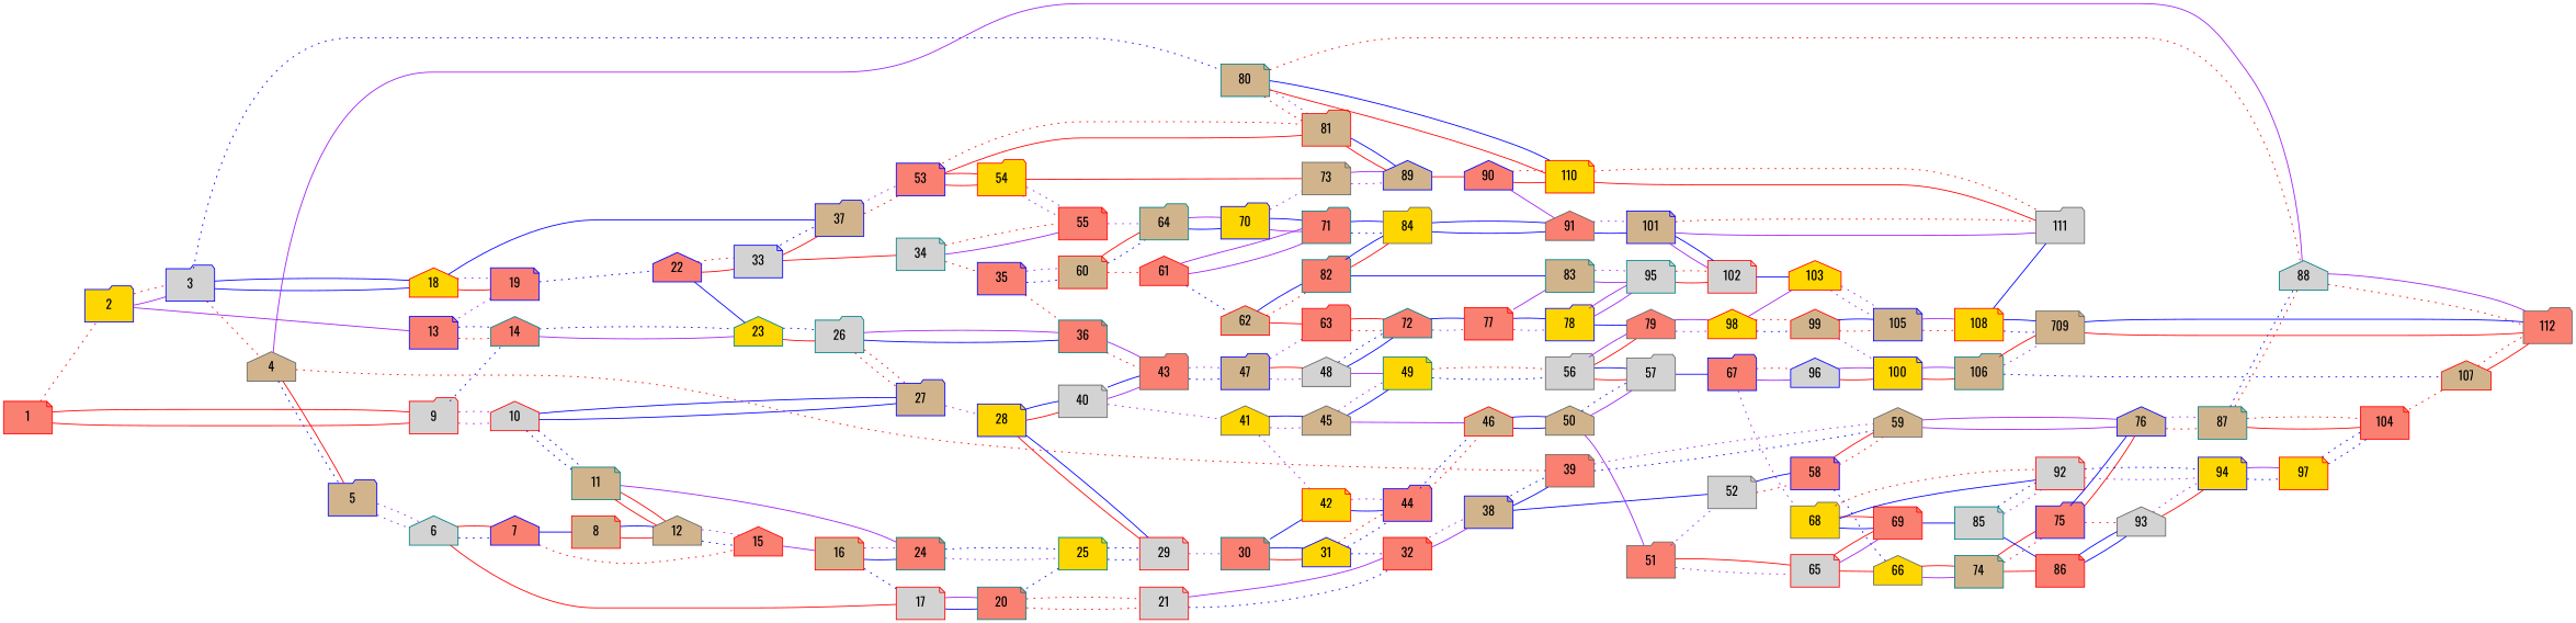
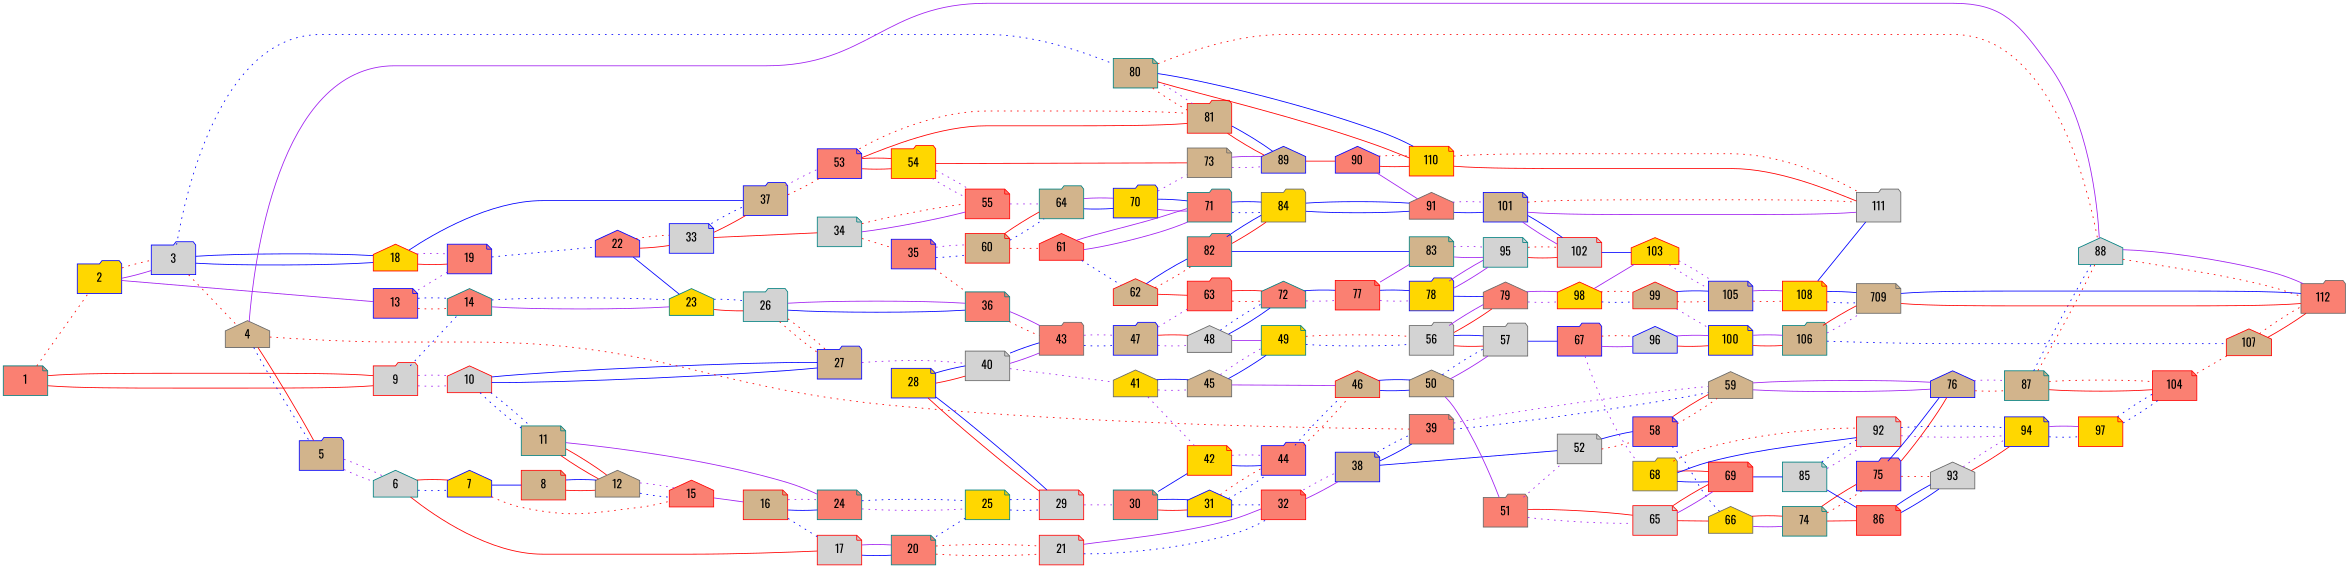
  graph {
    fontname=Oswald
    rankdir=LR
    node [color=red fillcolor=salmon fontname=Oswald shape=note style=filled]
    edge [color=blue fontname=Oswald style=solid]
-   1
+   1 [color=teal]
    2 [color=blue fillcolor=gold shape=folder]
    9 [fillcolor=lightgrey shape=folder]
    3 [color=blue fillcolor=lightgrey shape=folder]
    13 [color=blue]
    10 [fillcolor=lightgrey shape=house]
    14 [color=teal shape=house]
    4 [color=gray40 fillcolor=tan shape=house]
    18 [fillcolor=gold shape=house]
    80 [color=teal fillcolor=tan]
    19 [color=blue]
    5 [color=blue fillcolor=tan shape=folder]
    39 [color=gray40]
    88 [color=teal fillcolor=lightgrey shape=house]
    37 [color=blue fillcolor=tan shape=folder]
    81 [fillcolor=tan shape=folder]
    110 [fillcolor=gold]
    6 [color=teal fillcolor=lightgrey shape=house]
    59 [color=gray40 fillcolor=tan shape=house]
    112 [color=gray40 shape=folder]
-   7 [color=blue shape=house]
+   7 [color=blue fillcolor=gold shape=house]
    17 [fillcolor=lightgrey]
    21 [fillcolor=lightgrey]
    32
    8 [fillcolor=tan]
    15 [shape=house]
    20 [color=teal]
    12 [color=gray40 fillcolor=tan shape=house]
    16 [fillcolor=tan]
    11 [color=teal fillcolor=tan]
    27 [color=blue fillcolor=tan shape=folder]
    23 [color=teal fillcolor=gold shape=house]
    24 [color=teal]
    28 [color=blue fillcolor=gold]
    25 [color=teal fillcolor=gold]
    22 [color=blue shape=house]
    26 [color=teal fillcolor=lightgrey shape=folder]
    53 [color=blue]
    33 [color=blue fillcolor=lightgrey]
    29 [fillcolor=lightgrey]
    38 [color=blue fillcolor=tan]
    34 [color=teal fillcolor=lightgrey]
    36 [color=teal]
    30 [color=teal]
    43 [color=gray40 shape=folder]
    40 [color=gray40 fillcolor=lightgrey]
    41 [color=gray40 fillcolor=gold shape=house]
    31 [color=blue fillcolor=gold shape=house]
    42 [fillcolor=gold]
    44 [color=blue shape=folder]
    46 [fillcolor=tan shape=house]
    52 [color=gray40 fillcolor=lightgrey]
    35 [color=blue]
    55
    60 [fillcolor=tan]
    64 [color=teal fillcolor=tan shape=folder]
    61 [shape=house]
    47 [color=blue fillcolor=tan shape=folder]
    54 [fillcolor=gold shape=folder]
    58 [color=blue]
    76 [color=blue fillcolor=tan shape=house]
    45 [color=gray40 fillcolor=tan shape=house]
    49 [color=teal fillcolor=gold]
    48 [color=gray40 fillcolor=lightgrey shape=house]
    63 [shape=folder]
    50 [color=gray40 fillcolor=tan shape=house]
    56 [color=gray40 fillcolor=lightgrey shape=folder]
    51 [color=gray40 shape=folder]
    57 [color=gray40 fillcolor=lightgrey shape=folder]
    72 [color=teal shape=house]
    77
    79 [color=gray40 shape=house]
    65 [fillcolor=lightgrey]
    67 [color=blue shape=folder]
    66 [color=gray40 fillcolor=gold shape=house]
    69
    73 [color=gray40 fillcolor=tan]
    89 [color=blue fillcolor=tan shape=house]
    70 [color=blue fillcolor=gold shape=folder]
    98 [fillcolor=gold shape=house]
    68 [color=gray40 fillcolor=gold shape=folder]
    96 [color=blue fillcolor=lightgrey shape=house]
    74 [color=teal fillcolor=tan]
    87 [color=teal fillcolor=tan]
    62 [fillcolor=tan shape=house]
    71 [color=teal shape=folder]
    82 [color=teal shape=folder]
    84 [color=gray40 fillcolor=gold shape=folder]
    83 [color=teal fillcolor=tan]
    85 [color=teal fillcolor=lightgrey]
    75 [color=blue shape=folder]
    86
    92 [fillcolor=lightgrey]
    100 [color=blue fillcolor=gold]
    94 [color=blue fillcolor=gold]
    91 [color=gray40 shape=house]
    78 [color=blue fillcolor=gold shape=folder]
    90 [color=blue shape=house]
    93 [color=gray40 fillcolor=lightgrey shape=house]
    104
    95 [color=teal fillcolor=lightgrey]
    102 [fillcolor=lightgrey]
    99 [fillcolor=tan shape=house]
    103 [fillcolor=gold shape=house]
    111 [color=gray40 fillcolor=lightgrey shape=folder]
    101 [color=blue fillcolor=tan]
    107 [fillcolor=tan shape=house]
    97 [fillcolor=gold]
    106 [color=teal fillcolor=tan shape=folder]
    105 [color=blue fillcolor=tan]
    108 [fillcolor=gold]
    n112 [color=gray40 fillcolor=tan label=709]
    1 -- 2 [color=red style=dotted]
    1 -- 9 [color=red]
    1 -- 9 [color=red]
    2 -- 3 [color=purple]
    2 -- 3 [color=red style=dotted]
    2 -- 13 [color=purple]
    9 -- 10 [color=purple style=dotted]
    9 -- 10 [color=purple style=dotted]
    9 -- 14 [style=dotted]
    3 -- 4 [color=red style=dotted]
    3 -- 18
    3 -- 18
    3 -- 80 [style=dotted]
    13 -- 14 [color=red style=dotted]
    13 -- 14 [style=dotted]
    13 -- 19 [color=purple style=dotted]
    10 -- 11 [style=dotted]
    10 -- 11 [style=dotted]
    10 -- 27
    10 -- 27
    14 -- 23 [color=purple]
    14 -- 23 [style=dotted]
    4 -- 5 [style=dotted]
    4 -- 5 [color=red]
    4 -- 39 [color=red style=dotted]
    4 -- 88 [color=purple]
    18 -- 19 [color=red]
    18 -- 19 [color=purple style=dotted]
    18 -- 37
    80 -- 88 [color=red style=dotted]
    80 -- 81 [color=red style=dotted]
    80 -- 81 [color=purple style=dotted]
    80 -- 110 [color=red]
    80 -- 110
    19 -- 22 [style=dotted]
    5 -- 6 [color=purple style=dotted]
    5 -- 6 [color=purple style=dotted]
    39 -- 59 [style=dotted]
    39 -- 59 [color=purple style=dotted]
    88 -- 112 [color=red style=dotted]
    88 -- 112 [color=purple]
    37 -- 53 [color=red style=dotted]
    37 -- 53 [color=purple style=dotted]
    81 -- 89 [color=red]
    81 -- 89
    110 -- 111 [color=red]
    110 -- 111 [color=red style=dotted]
    6 -- 7 [style=dotted]
    6 -- 7 [color=red]
    6 -- 17 [color=red]
    59 -- 76 [color=purple]
    59 -- 76 [color=purple]
    7 -- 8
    7 -- 15 [color=red style=dotted]
    17 -- 20
    17 -- 20 [color=purple]
    21 -- 32 [style=dotted]
    21 -- 32 [color=purple]
    32 -- 38 [color=purple]
    32 -- 38 [color=purple style=dotted]
    8 -- 12 [color=red]
    8 -- 12
    15 -- 16 [color=purple]
    20 -- 21 [color=red style=dotted]
    20 -- 21 [color=red style=dotted]
    20 -- 25 [style=dotted]
    12 -- 15 [style=dotted]
    12 -- 15 [color=purple style=dotted]
    16 -- 17 [style=dotted]
    16 -- 24
    16 -- 24 [color=purple style=dotted]
    11 -- 12 [color=red]
    11 -- 12 [color=red]
    11 -- 24 [color=purple]
-   27 -- 28 [color=purple style=dotted]
+   27 -- 40 [color=purple style=dotted]
    23 -- 26 [color=red]
    23 -- 26 [style=dotted]
    24 -- 25 [color=purple style=dotted]
    24 -- 25 [style=dotted]
    28 -- 29 [color=red]
    28 -- 29
    28 -- 40 [color=red]
    28 -- 40
    25 -- 29 [style=dotted]
    25 -- 29 [style=dotted]
    22 -- 23
    22 -- 33 [color=red]
    22 -- 33 [color=red style=dotted]
    26 -- 27 [color=red style=dotted]
    26 -- 27 [color=red style=dotted]
    26 -- 36
    26 -- 36 [color=purple]
    53 -- 81 [color=red]
    53 -- 81 [color=red style=dotted]
    53 -- 54 [color=red]
    53 -- 54 [color=red]
    33 -- 37 [color=red]
    33 -- 37 [style=dotted]
    33 -- 34 [color=red]
    29 -- 30 [color=purple style=dotted]
    38 -- 39
    38 -- 39 [style=dotted]
    38 -- 52
    34 -- 35 [color=red style=dotted]
    34 -- 55 [color=purple]
    34 -- 55 [color=red style=dotted]
    36 -- 43 [color=red style=dotted]
    36 -- 43 [color=purple]
    30 -- 31 [color=red]
    30 -- 31
    30 -- 42
    43 -- 47 [style=dotted]
    43 -- 47 [color=purple style=dotted]
    40 -- 43 [color=purple]
    40 -- 43
    40 -- 41 [color=purple style=dotted]
    41 -- 42 [color=purple style=dotted]
    41 -- 45 [color=purple style=dotted]
    41 -- 45
    31 -- 32 [style=dotted]
    31 -- 44 [style=dotted]
    31 -- 44 [color=red style=dotted]
    42 -- 44
    42 -- 44 [color=purple style=dotted]
    44 -- 46 [color=red style=dotted]
    44 -- 46 [style=dotted]
    46 -- 50
    46 -- 50
    52 -- 58 [color=red style=dotted]
    52 -- 58
    35 -- 36 [color=red style=dotted]
    35 -- 60 [style=dotted]
    35 -- 60 [color=purple style=dotted]
    55 -- 64 [color=purple style=dotted]
    60 -- 64 [style=dotted]
    60 -- 64 [color=red]
    60 -- 61 [color=red style=dotted]
    64 -- 70
    64 -- 70 [color=purple]
    61 -- 62 [style=dotted]
    61 -- 71 [color=purple]
    61 -- 71 [color=purple]
    47 -- 48 [color=purple style=dotted]
    47 -- 48 [color=red]
    47 -- 63 [color=purple style=dotted]
    54 -- 55 [color=purple style=dotted]
    54 -- 55 [color=purple style=dotted]
    54 -- 73 [color=red]
    58 -- 59 [color=red style=dotted]
    58 -- 59 [color=red]
    58 -- 66 [style=dotted]
    76 -- 87 [color=red style=dotted]
    76 -- 87 [color=purple style=dotted]
    45 -- 46 [color=purple]
    45 -- 49
    45 -- 49 [color=purple style=dotted]
    49 -- 56 [style=dotted]
    49 -- 56 [color=red style=dotted]
    48 -- 49 [color=purple]
    48 -- 72
    48 -- 72 [style=dotted]
    63 -- 72 [color=red style=dotted]
    63 -- 72 [color=red]
    50 -- 51 [color=purple]
    50 -- 57 [color=purple]
    50 -- 57 [style=dotted]
    56 -- 57 [color=red]
    56 -- 57
    56 -- 79 [color=red]
    56 -- 79 [color=purple]
    51 -- 52 [color=purple style=dotted]
    51 -- 65 [color=purple style=dotted]
    51 -- 65 [color=red]
    57 -- 67
    72 -- 77 [color=purple style=dotted]
    72 -- 77
    77 -- 83 [color=purple]
    77 -- 78 [color=purple style=dotted]
    77 -- 78
    79 -- 98 [color=purple style=dotted]
    79 -- 98 [color=purple]
    65 -- 66 [color=red]
    65 -- 69 [color=purple]
    65 -- 69 [color=red]
    67 -- 68 [color=purple style=dotted]
    67 -- 96 [color=purple]
    67 -- 96 [color=red style=dotted]
    66 -- 74 [color=purple]
    66 -- 74 [color=red]
    69 -- 85
    73 -- 89 [color=purple style=dotted]
    73 -- 89 [color=purple]
    89 -- 90 [color=red]
    70 -- 73 [color=purple style=dotted]
    70 -- 71 [color=purple]
    70 -- 71
    98 -- 99 [style=dotted]
    98 -- 99 [color=red style=dotted]
    98 -- 103 [color=purple]
    68 -- 69
    68 -- 69 [color=red]
    68 -- 92
    68 -- 92 [color=red style=dotted]
    96 -- 100 [color=red]
    96 -- 100 [color=purple]
    74 -- 75 [color=red style=dotted]
    74 -- 75 [color=red]
    74 -- 86 [color=red]
    87 -- 88 [color=red style=dotted]
    87 -- 88 [style=dotted]
    87 -- 104 [color=red]
    87 -- 104 [color=red style=dotted]
    62 -- 63 [color=red]
    62 -- 82 [color=red style=dotted]
    62 -- 82
    71 -- 84 [style=dotted]
    71 -- 84
    82 -- 84 [color=red]
    82 -- 84
    82 -- 83
    84 -- 91
    84 -- 91
    83 -- 95 [color=purple]
    83 -- 95 [color=purple style=dotted]
    85 -- 86
    85 -- 92 [color=purple style=dotted]
    85 -- 92 [style=dotted]
    75 -- 76 [color=red]
    75 -- 76
    75 -- 93 [color=red style=dotted]
    86 -- 93
    86 -- 93
    92 -- 94 [color=purple style=dotted]
    92 -- 94 [style=dotted]
    100 -- 106 [color=red]
    100 -- 106 [color=purple]
    94 -- 97 [style=dotted]
    94 -- 97 [color=purple]
    91 -- 101
    91 -- 101 [color=purple style=dotted]
    78 -- 79
    78 -- 95 [color=purple]
    78 -- 95 [color=purple]
    90 -- 110 [color=red]
    90 -- 110 [color=red style=dotted]
    90 -- 91 [color=purple]
    93 -- 94 [color=red]
    93 -- 94 [color=purple style=dotted]
    104 -- 107 [color=red style=dotted]
    95 -- 102 [color=red]
    95 -- 102 [color=red style=dotted]
    102 -- 103
    99 -- 100 [color=purple style=dotted]
    99 -- 105 [color=red style=dotted]
    99 -- 105
    103 -- 105 [color=purple style=dotted]
    103 -- 105 [color=purple style=dotted]
    101 -- 102 [color=purple]
    101 -- 102
    101 -- 111 [color=purple]
    101 -- 111 [color=red style=dotted]
    107 -- 112 [color=red]
    107 -- 112 [color=red style=dotted]
    97 -- 104 [style=dotted]
    97 -- 104 [style=dotted]
    106 -- 107 [style=dotted]
    106 -- n112 [color=purple style=dotted]
    106 -- n112 [color=red]
    105 -- 108 [color=red style=dotted]
    105 -- 108 [color=purple]
    108 -- 111
    108 -- n112 [style=dotted]
    108 -- n112
    n112 -- 112 [color=red]
    n112 -- 112
  }
